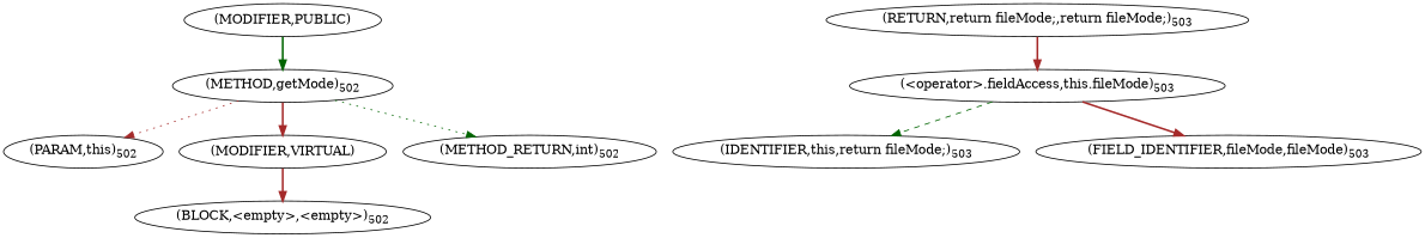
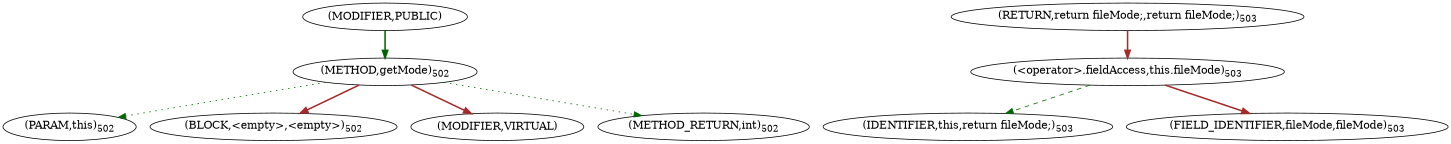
  digraph {
    edge [color=brown style=bold]
    n1 [label=<(METHOD,getMode)<SUB>502</SUB>>]
    n2 [label=<(PARAM,this)<SUB>502</SUB>>]
    n3 [label=<(BLOCK,&lt;empty&gt;,&lt;empty&gt;)<SUB>502</SUB>>]
    n4 [label=<(MODIFIER,VIRTUAL)>]
    n5 [label=<(METHOD_RETURN,int)<SUB>502</SUB>>]
    n6 [label=<(MODIFIER,PUBLIC)>]
    n7 [label=<(RETURN,return fileMode;,return fileMode;)<SUB>503</SUB>>]
    n8 [label=<(&lt;operator&gt;.fieldAccess,this.fileMode)<SUB>503</SUB>>]
    n9 [label=<(IDENTIFIER,this,return fileMode;)<SUB>503</SUB>>]
    n10 [label=<(FIELD_IDENTIFIER,fileMode,fileMode)<SUB>503</SUB>>]
-   n1 -> n2 [style=dotted]
-   n4 -> n3
+   n1 -> n2 [color=darkgreen style=dotted]
+   n1 -> n3
    n1 -> n4
    n1 -> n5 [color=darkgreen style=dotted]
    n6 -> n1 [color=darkgreen]
    n7 -> n8
    n8 -> n9 [color=darkgreen style=dashed]
    n8 -> n10
  }
